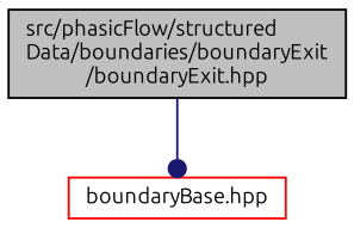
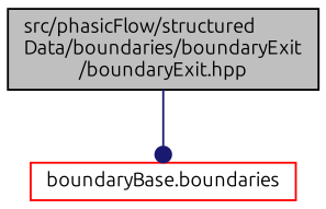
  digraph {
    fontname=Ubuntu
    node [fontname=Ubuntu fontsize=10 shape=record style=filled]
    n1 [color=black fillcolor=grey75 fontcolor=black height=0.2 label="src/phasicFlow/structured\lData/boundaries/boundaryExit\l/boundaryExit.hpp" width=0.4]
-   n2 [color=red fillcolor=white height=0.2 label="boundaryBase.hpp" width=0.4]
+   n2 [color=red fillcolor=white height=0.2 label="boundaryBase.boundaries" width=0.4]
    n1 -> n2 [color=midnightblue fontname=Ubuntu fontsize=10 labelfontname=Helvetica labelfontsize=10 style=solid arrowhead=dot]
  }
